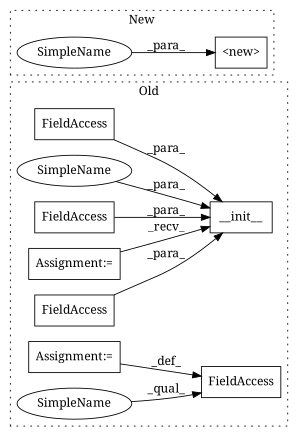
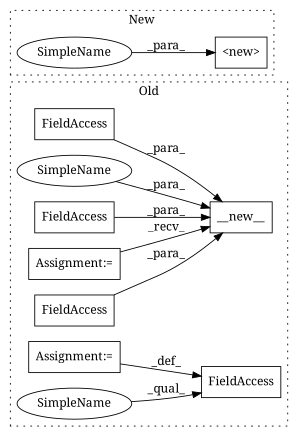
  digraph {
    rankdir=LR
    fontname="Noto Serif"
    node [a=22 l=4 s=745 shape=box fontname="Noto Serif"]
    edge [fontname="Noto Serif"]
-   n1 [a=32 l="9,1" label=__init__ s="447,487"]
+   n1 [a=32 l="9,1" label=__new__ s="447,487"]
    n2 [l=12 label=FieldAccess s=467]
    n3 [a=7 l=17 label="Assignment:=" s=378]
    n4 [l=5 label=FieldAccess s=461]
    n5 [l=7 label=FieldAccess s=480]
    n6 [l=17 label=FieldAccess]
    n7 [a=7 l=6 label="Assignment:=" s=417]
    n8 [a=42 label=SimpleName s=456 shape=ellipse]
    n9 [a=42 label=SimpleName shape=ellipse]
    n10 [a=46 l="6,2" label="<new>" s="361,383"]
    n11 [a=42 label=SimpleName s=379 shape=ellipse]
    subgraph cluster_1 {
      label=Old
      style=dotted
      n1
      n2
      n3
      n4
      n5
      n6
      n7
      n8
      n9
    }
    subgraph cluster_2 {
      label=New
      style=dotted
      n10
      n11
    }
    n2 -> n1 [label=_para_]
    n3 -> n1 [label=_recv_]
    n4 -> n1 [label=_para_]
    n5 -> n1 [label=_para_]
    n7 -> n6 [label=_def_]
    n8 -> n1 [label=_para_]
    n9 -> n6 [label=_qual_]
    n11 -> n10 [label=_para_]
  }
